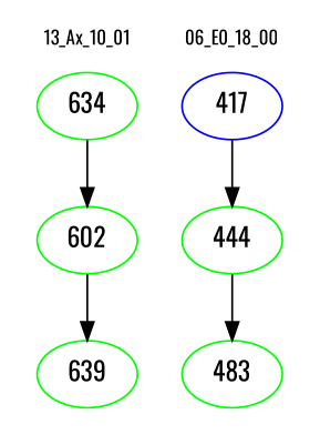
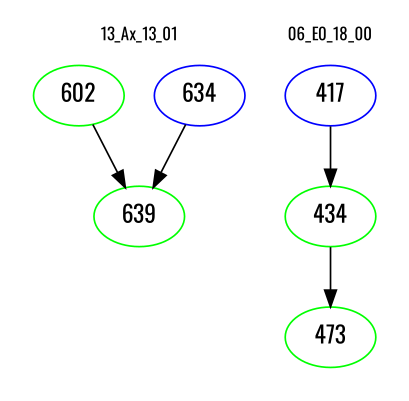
  digraph {
    fontname=Oswald
    node [color=green fontname=Oswald]
    edge [color=black fontname=Oswald]
-   n1 [label=634]
+   n1 [color=blue label=634]
    n2 [label=602]
    n3 [label=639]
    n4 [color=blue label=417]
-   n5 [label=444]
-   n6 [label=483]
+   n5 [label=434]
+   n6 [label=473]
    subgraph cluster_1 {
      color=white
      fontsize=10
-     label="13_Ax_10_01"
+     label="13_Ax_13_01"
      n1
      n2
      n3
    }
    subgraph cluster_2 {
      color=white
      fontsize=10
      label="06_E0_18_00"
      n4
      n5
      n6
    }
-   n1 -> n2
+   n1 -> n3
    n2 -> n3
    n4 -> n5
    n5 -> n6
  }
